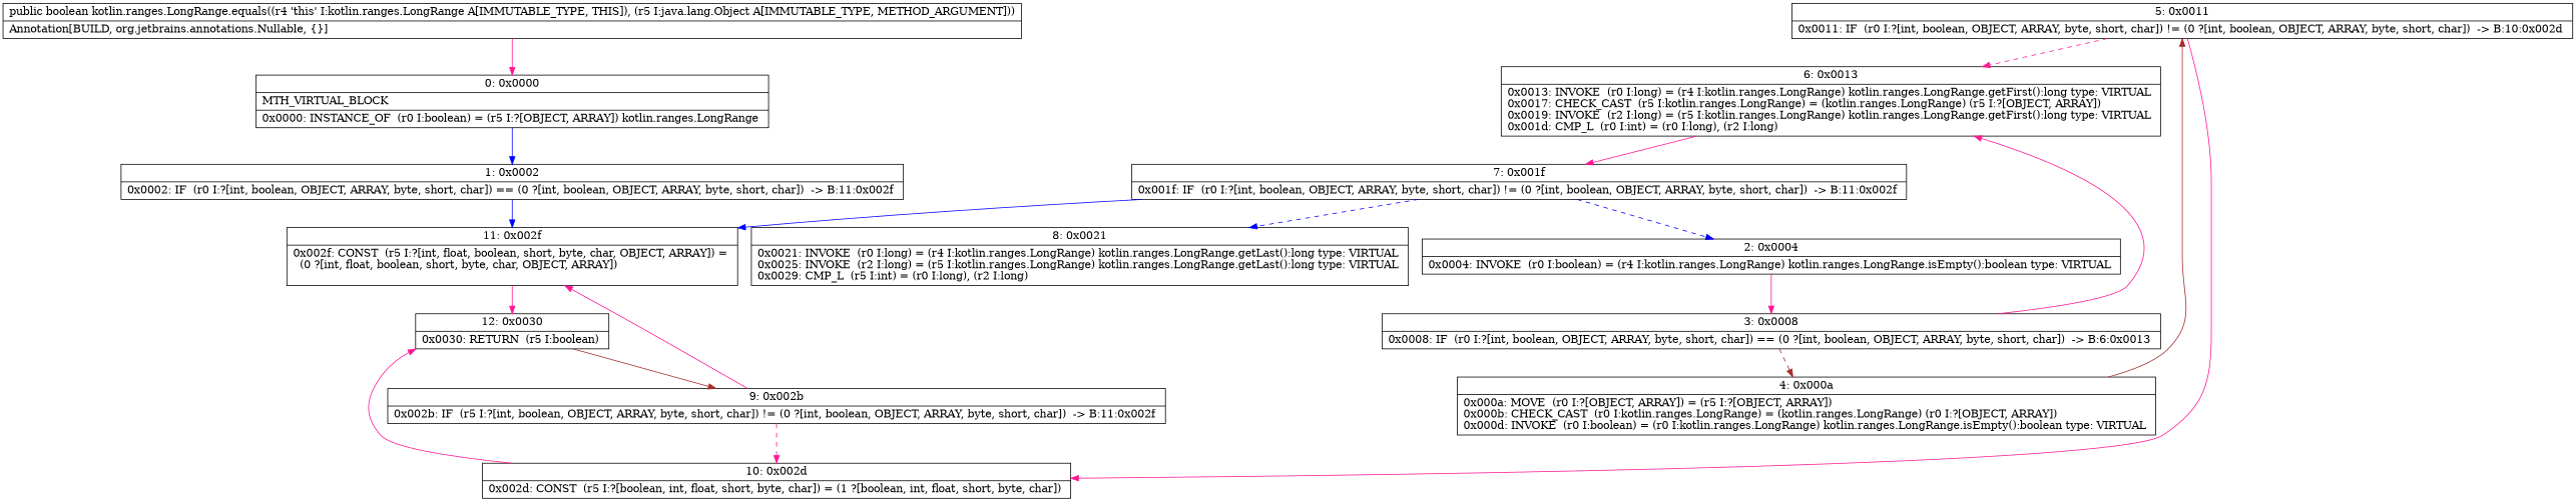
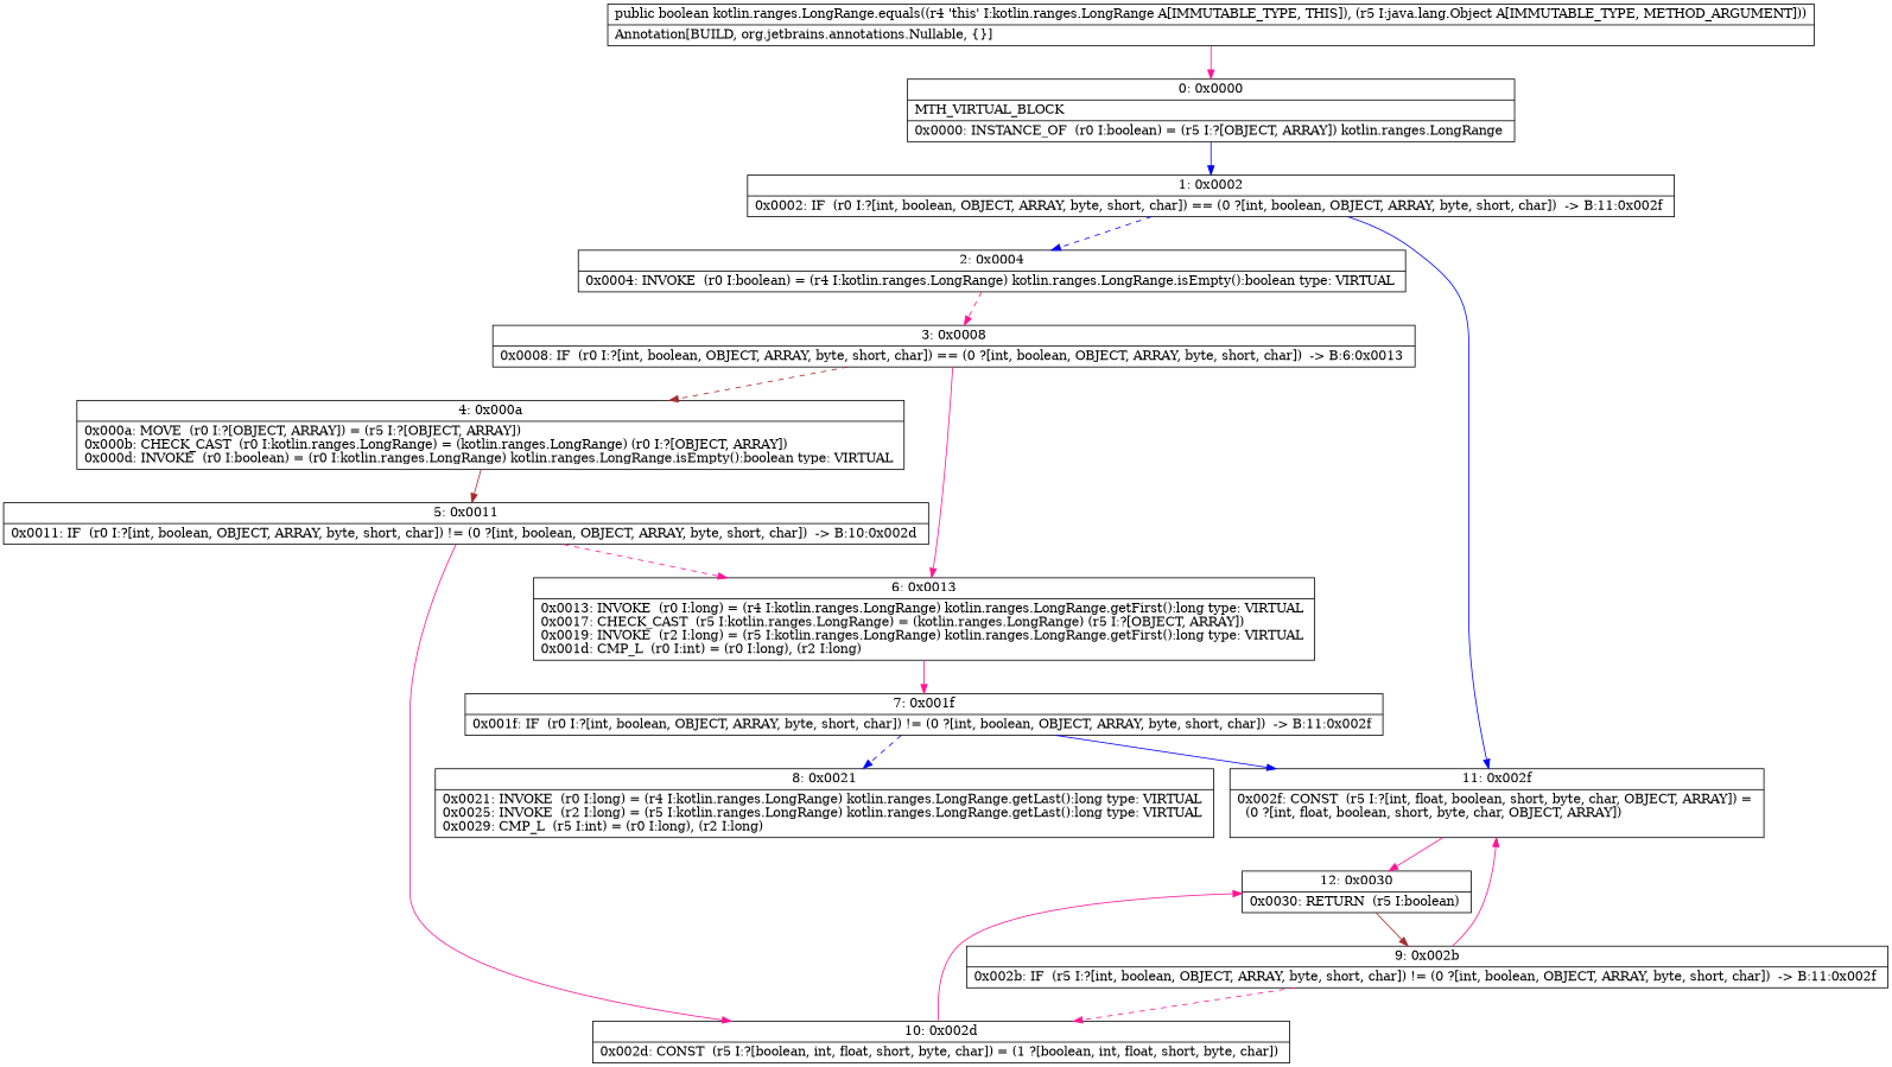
  digraph {
    node [shape=record]
    edge [color=deeppink]
    n1 [label="{0\:\ 0x0000|MTH_VIRTUAL_BLOCK\l|0x0000: INSTANCE_OF  (r0 I:boolean) = (r5 I:?[OBJECT, ARRAY]) kotlin.ranges.LongRange \l}"]
    n2 [label="{1\:\ 0x0002|0x0002: IF  (r0 I:?[int, boolean, OBJECT, ARRAY, byte, short, char]) == (0 ?[int, boolean, OBJECT, ARRAY, byte, short, char])  \-\> B:11:0x002f \l}"]
    n3 [label="{2\:\ 0x0004|0x0004: INVOKE  (r0 I:boolean) = (r4 I:kotlin.ranges.LongRange) kotlin.ranges.LongRange.isEmpty():boolean type: VIRTUAL \l}"]
    n4 [label="{11\:\ 0x002f|0x002f: CONST  (r5 I:?[int, float, boolean, short, byte, char, OBJECT, ARRAY]) = \l  (0 ?[int, float, boolean, short, byte, char, OBJECT, ARRAY])\l \l}"]
    n5 [label="{3\:\ 0x0008|0x0008: IF  (r0 I:?[int, boolean, OBJECT, ARRAY, byte, short, char]) == (0 ?[int, boolean, OBJECT, ARRAY, byte, short, char])  \-\> B:6:0x0013 \l}"]
    n6 [label="{12\:\ 0x0030|0x0030: RETURN  (r5 I:boolean) \l}"]
    n7 [label="{4\:\ 0x000a|0x000a: MOVE  (r0 I:?[OBJECT, ARRAY]) = (r5 I:?[OBJECT, ARRAY]) \l0x000b: CHECK_CAST  (r0 I:kotlin.ranges.LongRange) = (kotlin.ranges.LongRange) (r0 I:?[OBJECT, ARRAY]) \l0x000d: INVOKE  (r0 I:boolean) = (r0 I:kotlin.ranges.LongRange) kotlin.ranges.LongRange.isEmpty():boolean type: VIRTUAL \l}"]
    n8 [label="{6\:\ 0x0013|0x0013: INVOKE  (r0 I:long) = (r4 I:kotlin.ranges.LongRange) kotlin.ranges.LongRange.getFirst():long type: VIRTUAL \l0x0017: CHECK_CAST  (r5 I:kotlin.ranges.LongRange) = (kotlin.ranges.LongRange) (r5 I:?[OBJECT, ARRAY]) \l0x0019: INVOKE  (r2 I:long) = (r5 I:kotlin.ranges.LongRange) kotlin.ranges.LongRange.getFirst():long type: VIRTUAL \l0x001d: CMP_L  (r0 I:int) = (r0 I:long), (r2 I:long) \l}"]
    n9 [label="{5\:\ 0x0011|0x0011: IF  (r0 I:?[int, boolean, OBJECT, ARRAY, byte, short, char]) != (0 ?[int, boolean, OBJECT, ARRAY, byte, short, char])  \-\> B:10:0x002d \l}"]
    n10 [label="{7\:\ 0x001f|0x001f: IF  (r0 I:?[int, boolean, OBJECT, ARRAY, byte, short, char]) != (0 ?[int, boolean, OBJECT, ARRAY, byte, short, char])  \-\> B:11:0x002f \l}"]
    n11 [label="{10\:\ 0x002d|0x002d: CONST  (r5 I:?[boolean, int, float, short, byte, char]) = (1 ?[boolean, int, float, short, byte, char]) \l}"]
    n12 [label="{8\:\ 0x0021|0x0021: INVOKE  (r0 I:long) = (r4 I:kotlin.ranges.LongRange) kotlin.ranges.LongRange.getLast():long type: VIRTUAL \l0x0025: INVOKE  (r2 I:long) = (r5 I:kotlin.ranges.LongRange) kotlin.ranges.LongRange.getLast():long type: VIRTUAL \l0x0029: CMP_L  (r5 I:int) = (r0 I:long), (r2 I:long) \l}"]
    n13 [label="{9\:\ 0x002b|0x002b: IF  (r5 I:?[int, boolean, OBJECT, ARRAY, byte, short, char]) != (0 ?[int, boolean, OBJECT, ARRAY, byte, short, char])  \-\> B:11:0x002f \l}"]
    n14 [label="{public boolean kotlin.ranges.LongRange.equals((r4 'this' I:kotlin.ranges.LongRange A[IMMUTABLE_TYPE, THIS]), (r5 I:java.lang.Object A[IMMUTABLE_TYPE, METHOD_ARGUMENT]))  | Annotation[BUILD, org.jetbrains.annotations.Nullable, \{\}]\l}"]
    n1 -> n2 [color=blue]
-   n10 -> n3 [color=blue style=dashed]
+   n2 -> n3 [color=blue style=dashed]
    n2 -> n4 [color=blue]
-   n3 -> n5
+   n3 -> n5 [style=dashed]
    n4 -> n6
    n5 -> n7 [color=brown style=dashed]
    n5 -> n8
    n6 -> n13 [color=brown]
    n7 -> n9 [color=brown]
    n8 -> n10
    n9 -> n8 [style=dashed]
    n9 -> n11
    n10 -> n4 [color=blue]
    n10 -> n12 [color=blue style=dashed]
    n11 -> n6
    n13 -> n4
    n13 -> n11 [style=dashed]
    n14 -> n1
  }
